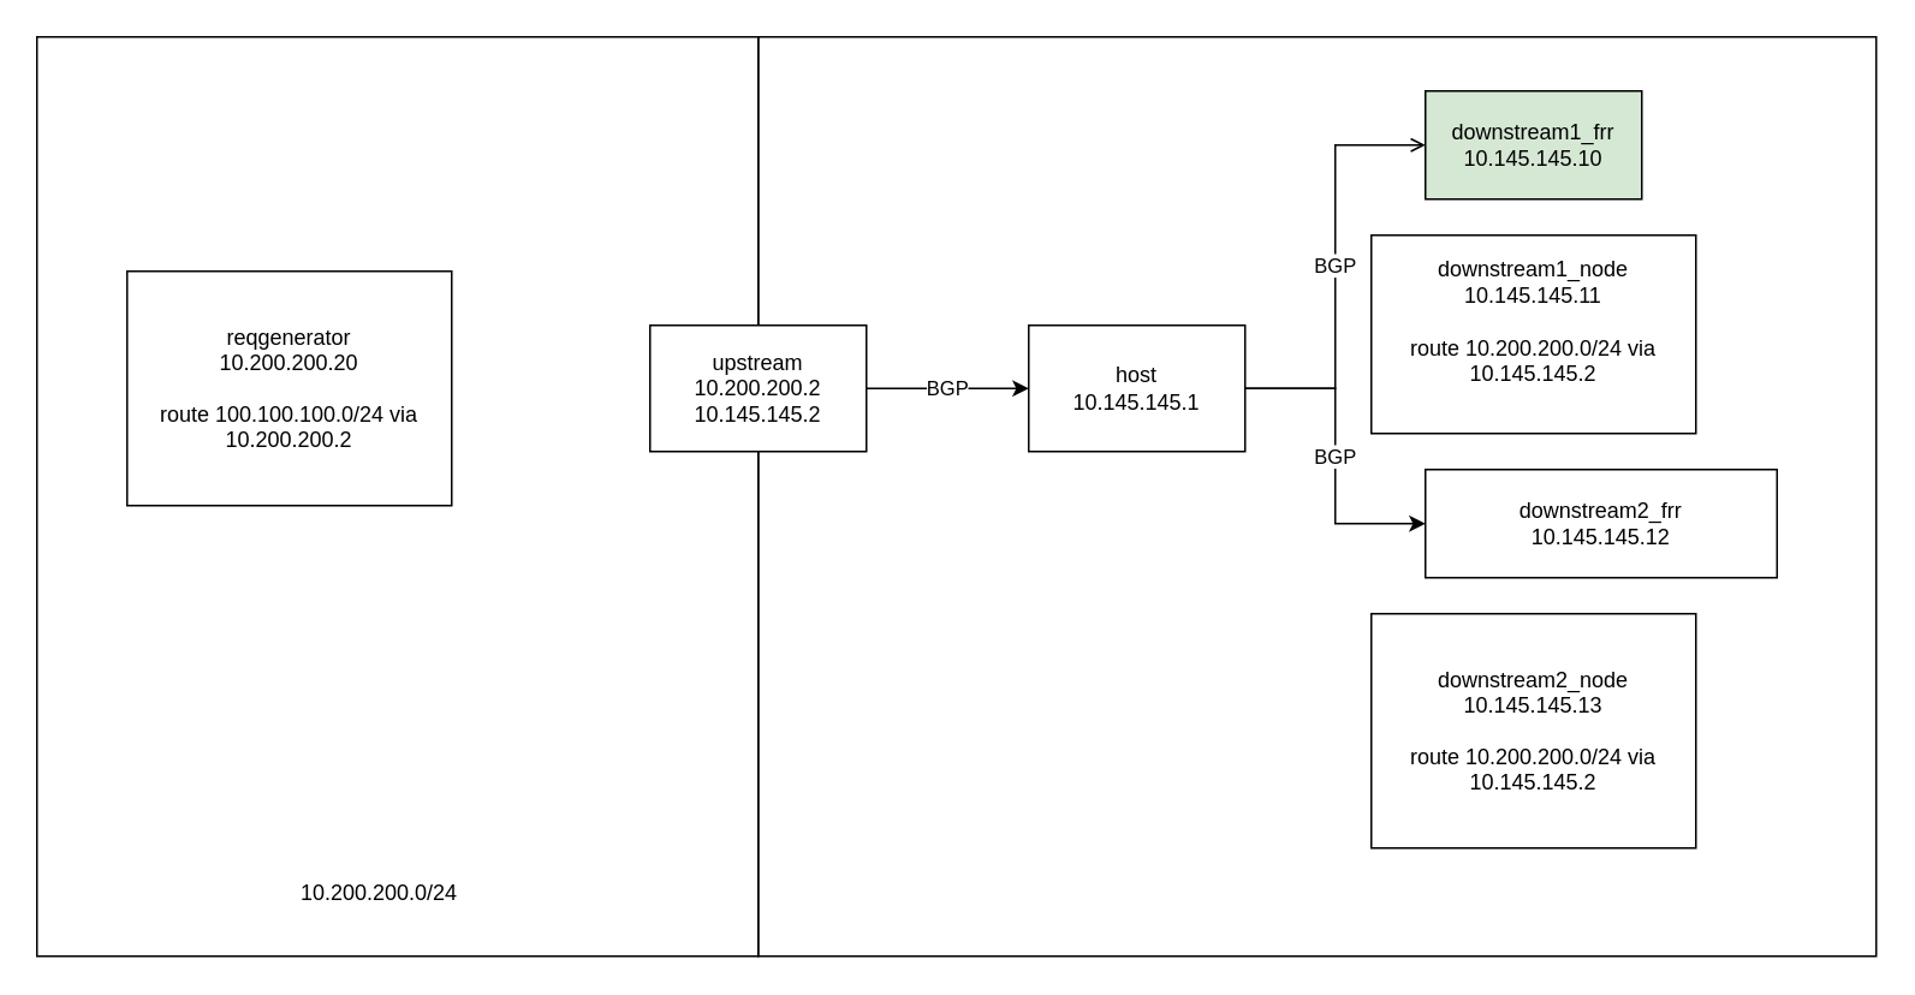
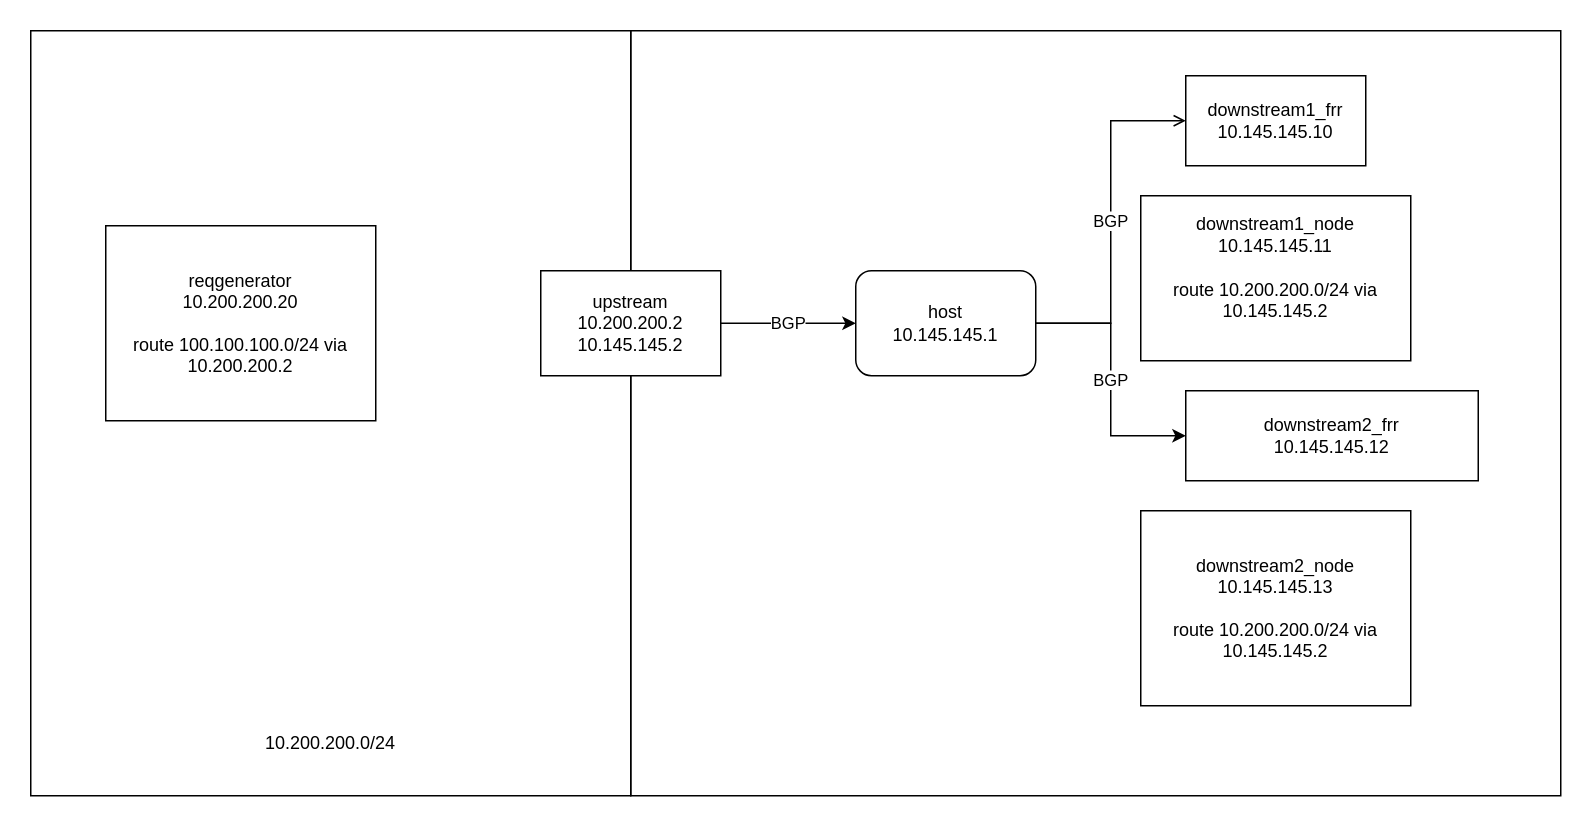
  <mxCell id="0" />
  <mxCell id="1" parent="0" />
  <mxCell id="2" value="" style="rounded=0;whiteSpace=wrap;html=1;" vertex="1" parent="1"><mxGeometry x="420" y="20" width="620" height="510" as="geometry" /></mxCell>
  <mxCell id="3" value="" style="rounded=0;whiteSpace=wrap;html=1;" vertex="1" parent="1"><mxGeometry x="20" y="20" width="400" height="510" as="geometry" /></mxCell>
- <mxCell id="4" value="&lt;div&gt;10.200.200.0/24&lt;/div&gt;" style="text;html=1;strokeColor=none;fillColor=none;align=center;verticalAlign=middle;whiteSpace=wrap;rounded=0;" vertex="1" parent="1"><mxGeometry x="180" y="480" width="60" height="30" as="geometry" /></mxCell>
+ <mxCell id="4" value="&lt;div&gt;10.200.200.0/24&lt;/div&gt;" style="text;html=1;strokeColor=none;fillColor=none;align=center;verticalAlign=middle;whiteSpace=wrap;rounded=0;" vertex="1" parent="1"><mxGeometry x="190" y="480" width="60" height="30" as="geometry" /></mxCell>
  <mxCell id="5" value="reqgenerator&lt;br&gt;10.200.200.20&lt;br&gt;&lt;div&gt;&lt;br&gt;&lt;/div&gt;&lt;div&gt;route 100.100.100.0/24 via 10.200.200.2&lt;/div&gt;" style="rounded=0;whiteSpace=wrap;html=1;" vertex="1" parent="1"><mxGeometry x="70" y="150" width="180" height="130" as="geometry" /></mxCell>
  <mxCell id="6" value="BGP" style="edgeStyle=orthogonalEdgeStyle;rounded=0;orthogonalLoop=1;jettySize=auto;html=1;" edge="1" parent="1" source="7" target="14"><mxGeometry relative="1" as="geometry" /></mxCell>
  <mxCell id="7" value="upstream&lt;br&gt;10.200.200.2&lt;br&gt;10.145.145.2" style="rounded=0;whiteSpace=wrap;html=1;" vertex="1" parent="1"><mxGeometry x="360" y="180" width="120" height="70" as="geometry" /></mxCell>
- <mxCell id="8" value="downstream1_frr&lt;br&gt;10.145.145.10" style="rounded=0;whiteSpace=wrap;html=1;fillColor=#d5e8d4;" vertex="1" parent="1"><mxGeometry x="790" y="50" width="120" height="60" as="geometry" /></mxCell>
+ <mxCell id="8" value="downstream1_frr&lt;br&gt;10.145.145.10" style="rounded=0;whiteSpace=wrap;html=1;" vertex="1" parent="1"><mxGeometry x="790" y="50" width="120" height="60" as="geometry" /></mxCell>
  <mxCell id="9" value="downstream1_node&lt;br&gt;10.145.145.11&lt;br&gt;&lt;br&gt;&lt;div&gt;route 10.200.200.0/24 via 10.145.145.2&lt;/div&gt;&lt;div&gt;&lt;br&gt;&lt;/div&gt;" style="rounded=0;whiteSpace=wrap;html=1;" vertex="1" parent="1"><mxGeometry x="760" y="130" width="180" height="110" as="geometry" /></mxCell>
  <mxCell id="10" value="downstream2_frr&lt;br&gt;10.145.145.12" style="rounded=0;whiteSpace=wrap;html=1;" vertex="1" parent="1"><mxGeometry x="790" y="260" width="195" height="60" as="geometry" /></mxCell>
  <mxCell id="11" value="downstream2_node&lt;br&gt;10.145.145.13&lt;br&gt;&lt;br&gt;route 10.200.200.0/24 via 10.145.145.2" style="rounded=0;whiteSpace=wrap;html=1;" vertex="1" parent="1"><mxGeometry x="760" y="340" width="180" height="130" as="geometry" /></mxCell>
  <mxCell id="12" value="BGP" style="edgeStyle=orthogonalEdgeStyle;rounded=0;orthogonalLoop=1;jettySize=auto;html=1;entryX=0;entryY=0.5;entryDx=0;entryDy=0;endArrow=open;" edge="1" parent="1" source="14" target="8"><mxGeometry relative="1" as="geometry" /></mxCell>
  <mxCell id="13" value="BGP" style="edgeStyle=orthogonalEdgeStyle;rounded=0;orthogonalLoop=1;jettySize=auto;html=1;entryX=0;entryY=0.5;entryDx=0;entryDy=0;" edge="1" parent="1" source="14" target="10"><mxGeometry relative="1" as="geometry" /></mxCell>
- <mxCell id="14" value="host&lt;br&gt;10.145.145.1" style="rounded=0;whiteSpace=wrap;html=1;" vertex="1" parent="1"><mxGeometry x="570" y="180" width="120" height="70" as="geometry" /></mxCell>
+ <mxCell id="14" value="host&lt;br&gt;10.145.145.1" style="whiteSpace=wrap;html=1;rounded=1;" vertex="1" parent="1"><mxGeometry x="570" y="180" width="120" height="70" as="geometry" /></mxCell>
